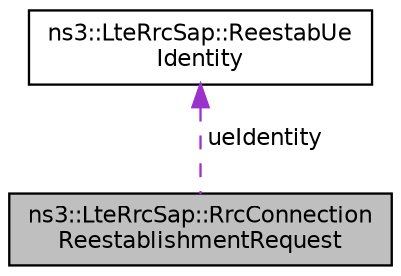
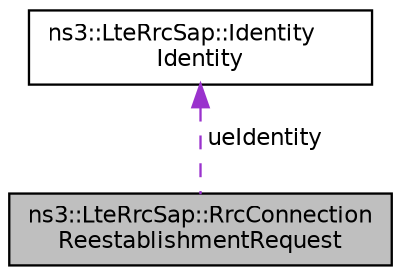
  digraph {
    node [color=black fontname=Helvetica fontsize=10 shape=record style=filled]
    n1 [fillcolor=grey75 fontcolor=black height=0.2 label="ns3::LteRrcSap::RrcConnection\lReestablishmentRequest" width=0.4]
-   n2 [fillcolor=white height=0.2 label="ns3::LteRrcSap::ReestabUe\lIdentity" width=0.4]
+   n2 [fillcolor=white height=0.2 label="ns3::LteRrcSap::Identity\lIdentity" width=0.4]
    n2 -> n1 [color=darkorchid3 dir=back fontname=Helvetica fontsize=10 label=" ueIdentity" labelfontname=Helvetica labelfontsize=10 style=dashed]
  }
